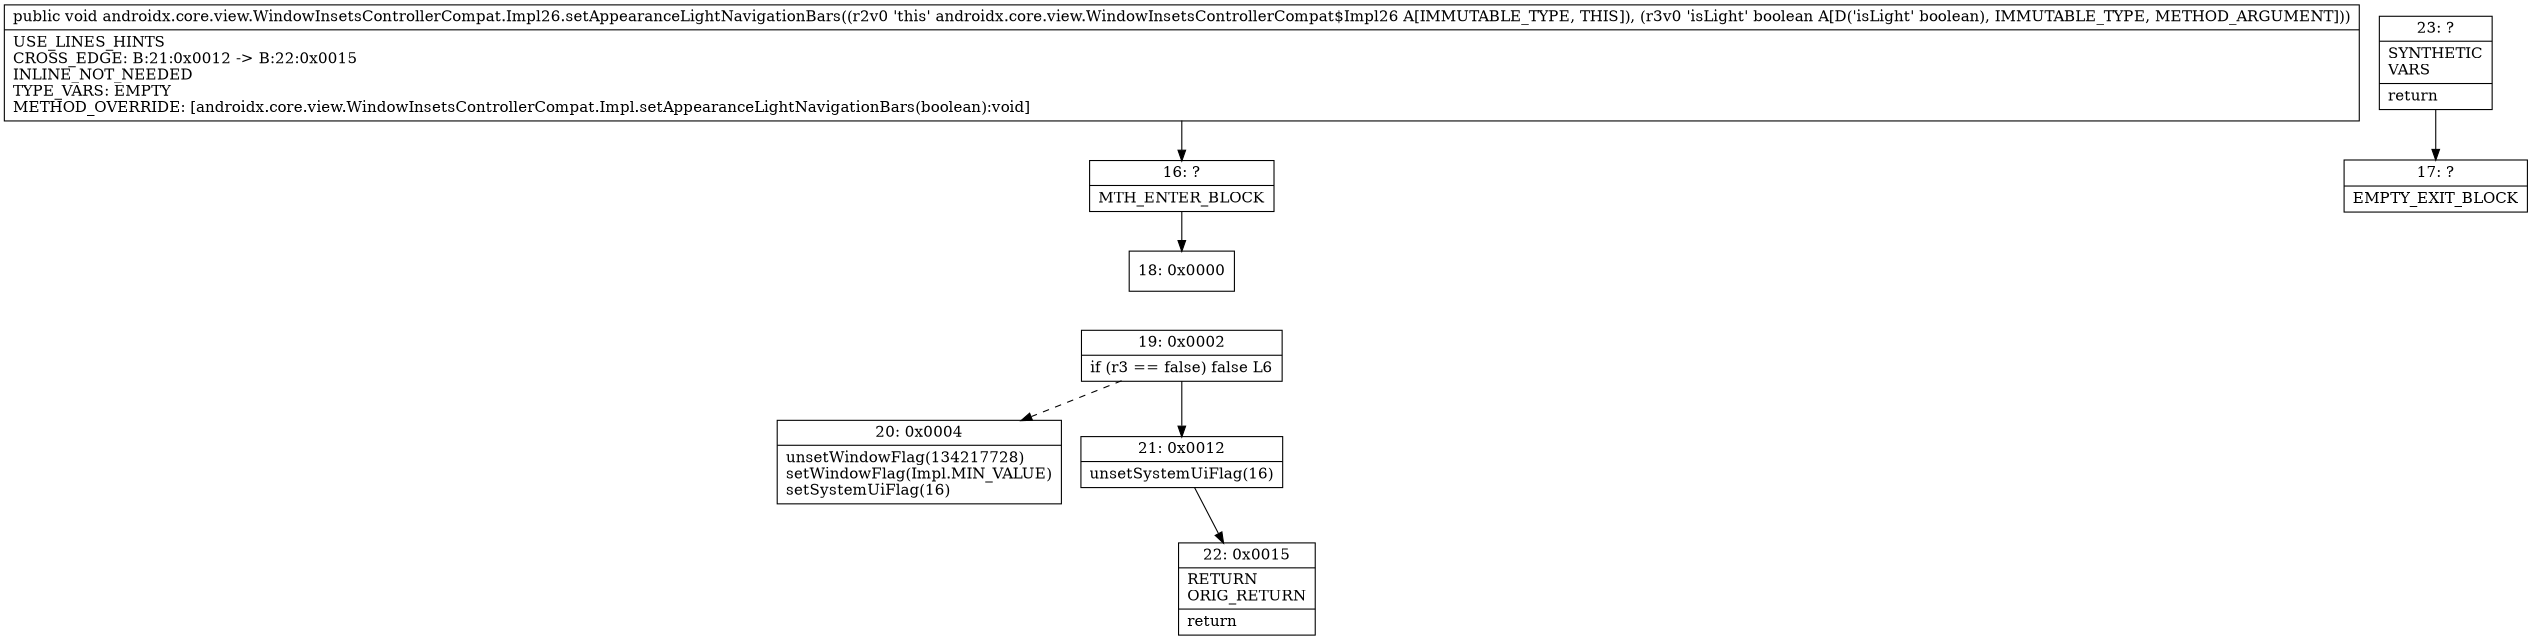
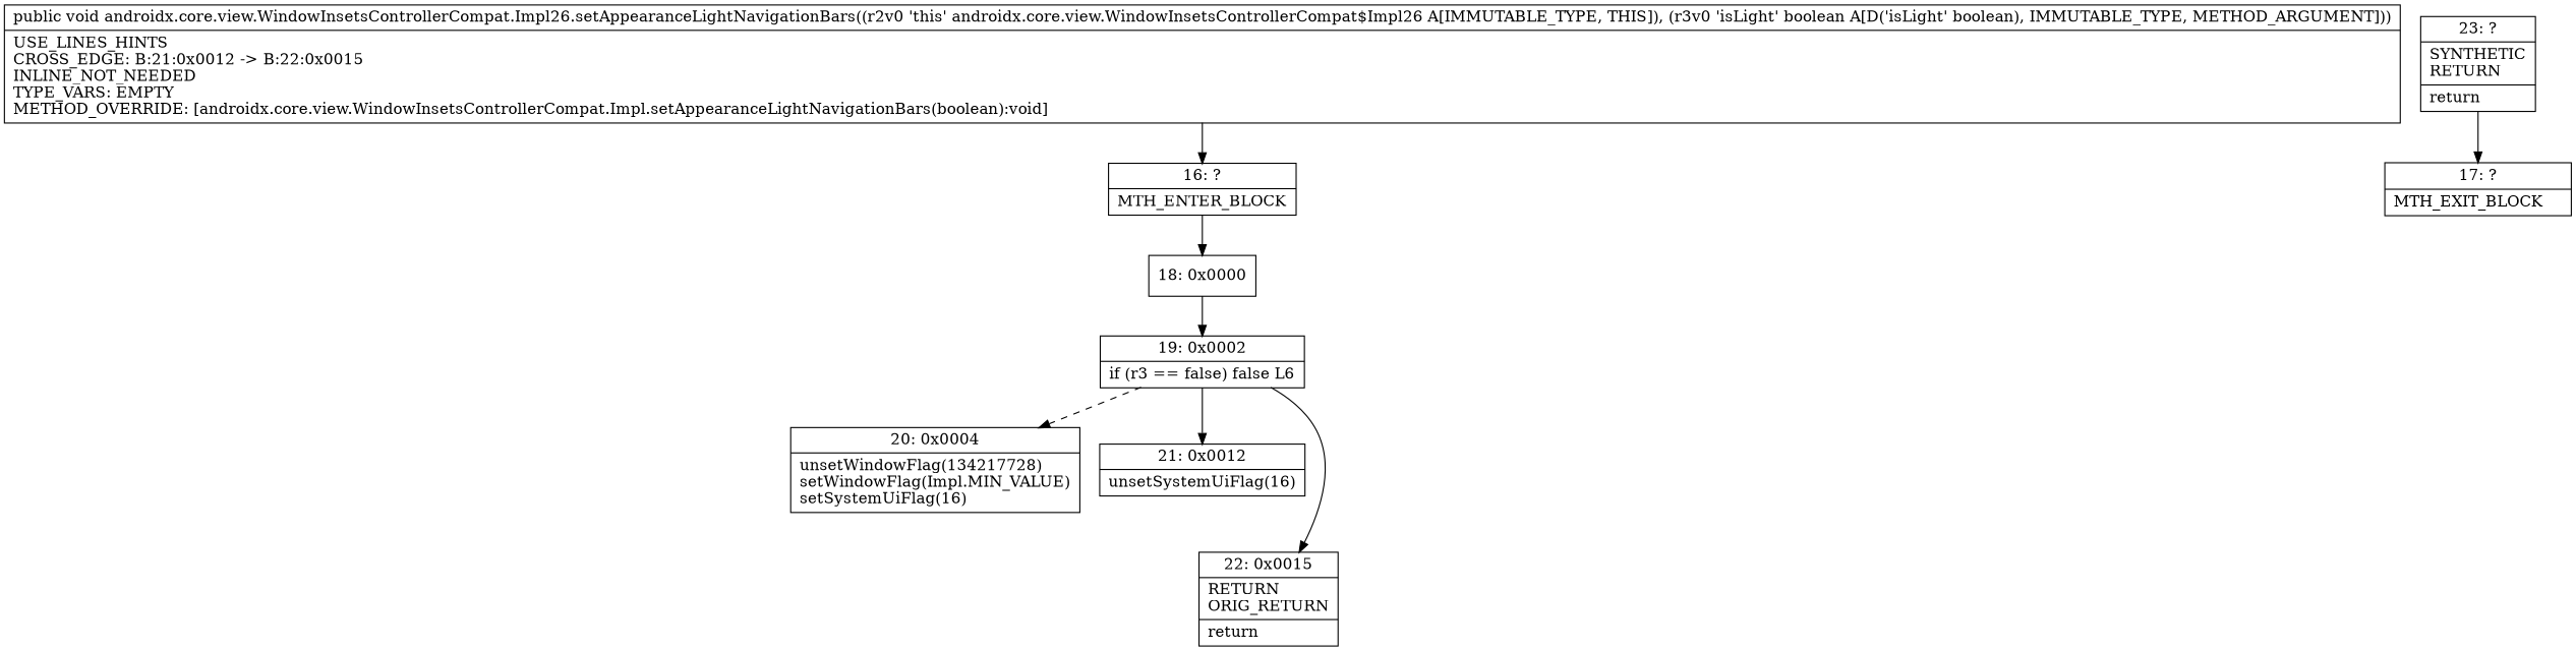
  digraph {
    node [shape=record]
    n1 [label="{16\:\ ?|MTH_ENTER_BLOCK\l}"]
    n2 [label="{18\:\ 0x0000}"]
    n3 [label="{19\:\ 0x0002|if (r3 == false) false L6\l}"]
    n4 [label="{20\:\ 0x0004|unsetWindowFlag(134217728)\lsetWindowFlag(Impl.MIN_VALUE)\lsetSystemUiFlag(16)\l}"]
    n5 [label="{21\:\ 0x0012|unsetSystemUiFlag(16)\l}"]
    n6 [label="{22\:\ 0x0015|RETURN\lORIG_RETURN\l|return\l}"]
-   n7 [label="{23\:\ ?|SYNTHETIC\lVARS\l|return\l}"]
-   n8 [label="{17\:\ ?|EMPTY_EXIT_BLOCK\l}"]
+   n7 [label="{23\:\ ?|SYNTHETIC\lRETURN\l|return\l}"]
+   n8 [label="{17\:\ ?|MTH_EXIT_BLOCK\l}"]
    n9 [label="{public void androidx.core.view.WindowInsetsControllerCompat.Impl26.setAppearanceLightNavigationBars((r2v0 'this' androidx.core.view.WindowInsetsControllerCompat$Impl26 A[IMMUTABLE_TYPE, THIS]), (r3v0 'isLight' boolean A[D('isLight' boolean), IMMUTABLE_TYPE, METHOD_ARGUMENT]))  | USE_LINES_HINTS\lCROSS_EDGE: B:21:0x0012 \-\> B:22:0x0015\lINLINE_NOT_NEEDED\lTYPE_VARS: EMPTY\lMETHOD_OVERRIDE: [androidx.core.view.WindowInsetsControllerCompat.Impl.setAppearanceLightNavigationBars(boolean):void]\l}"]
    n1 -> n2
+   n2 -> n3
    n3 -> n4 [style=dashed]
    n3 -> n5
-   n5 -> n6
+   n3 -> n6
    n7 -> n8
    n9 -> n1
  }
